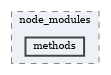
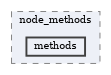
  digraph {
    compound=true
    fontname="DejaVu Serif"
    n1 [color=grey25 fillcolor="#edf0f7" fontname="DejaVu Serif" fontsize=10 height=0.2 label=methods shape=box style="filled,bold" width=0.4]
    subgraph cluster_1 {
      bgcolor="#edf0f7"
      fontsize=10
-     label=node_modules
+     label=node_methods
      pencolor=grey50
      style="filled,dashed"
      n1
    }
  }
